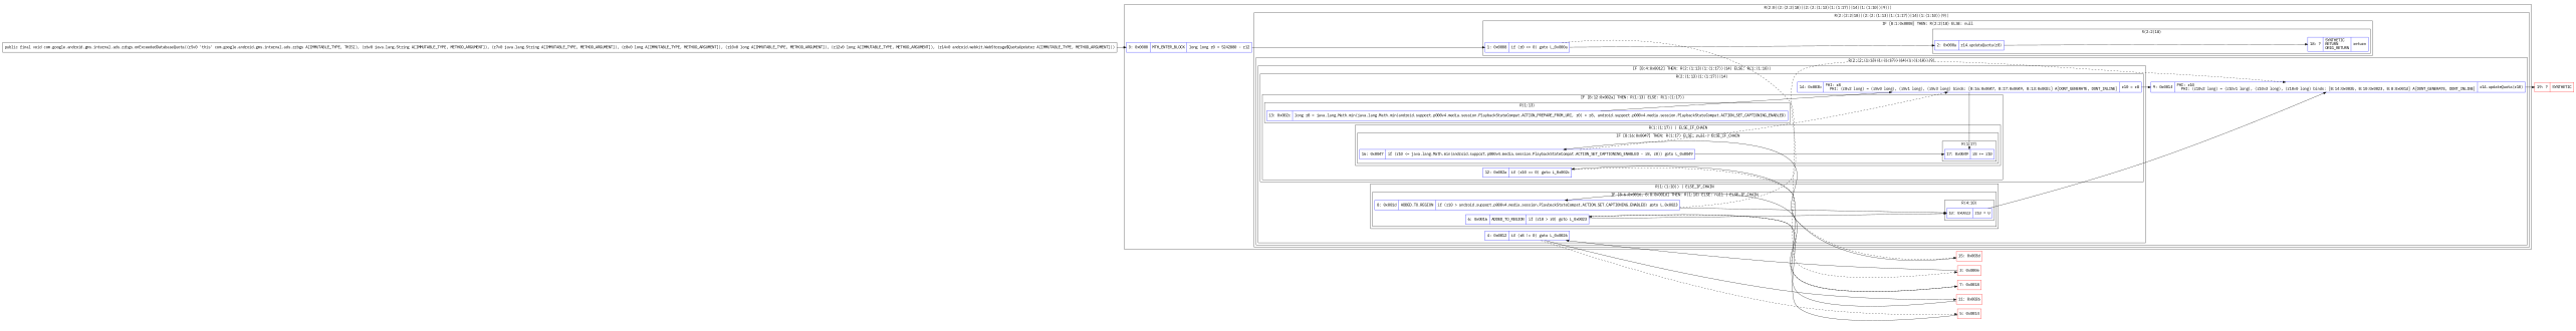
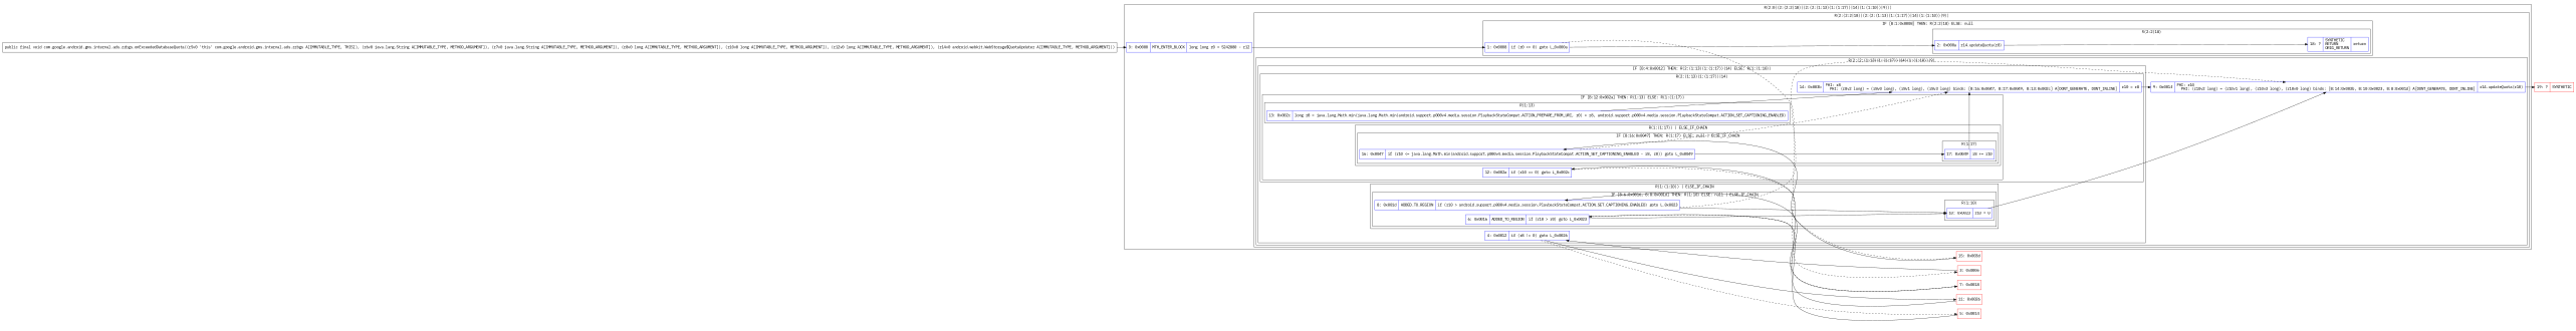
  digraph {
    fontname="IBM Plex Mono"
    rankdir=LR
    node [color=blue fontname="IBM Plex Mono" shape=record]
    edge [fontname="IBM Plex Mono"]
    n1 [label="{2\:\ 0x000a|r14.updateQuota(r8)\l}"]
    n2 [label="{18\:\ ?|SYNTHETIC\lRETURN\lORIG_RETURN\l|return\l}"]
    n3 [label="{1\:\ 0x0008|if (r0 \<= 0) goto L_0x000a\l}"]
    n4 [label="{13\:\ 0x002c|long r8 = java.lang.Math.min(java.lang.Math.min(android.support.p000v4.media.session.PlaybackStateCompat.ACTION_PREPARE_FROM_URI, r0) + r8, android.support.p000v4.media.session.PlaybackStateCompat.ACTION_SET_CAPTIONING_ENABLED)\l}"]
    n5 [label="{17\:\ 0x0049|r8 += r10\l}"]
    n6 [label="{16\:\ 0x0047|if (r10 \<= java.lang.Math.min(android.support.p000v4.media.session.PlaybackStateCompat.ACTION_SET_CAPTIONING_ENABLED \- r8, r0)) goto L_0x0049\l}"]
    n7 [label="{12\:\ 0x002a|if (r10 == 0) goto L_0x002c\l}"]
    n8 [label="{14\:\ 0x003b|PHI: r8 \l  PHI: (r8v2 long) = (r8v0 long), (r8v1 long), (r8v3 long) binds: [B:16:0x0047, B:17:0x0049, B:13:0x002c] A[DONT_GENERATE, DONT_INLINE]\l|r10 = r8\l}"]
    n9 [label="{10\:\ 0x0023|r10 = 0\l}"]
    n10 [label="{6\:\ 0x0016|ADDED_TO_REGION\l|if (r10 \> r0) goto L_0x0023\l}"]
    n11 [label="{8\:\ 0x001d|ADDED_TO_REGION\l|if (r10 \> android.support.p000v4.media.session.PlaybackStateCompat.ACTION_SET_CAPTIONING_ENABLED) goto L_0x0023\l}"]
    n12 [label="{4\:\ 0x0012|if (r8 != 0) goto L_0x0026\l}"]
    n13 [label="{9\:\ 0x001f|PHI: r10 \l  PHI: (r10v2 long) = (r10v1 long), (r10v3 long), (r10v0 long) binds: [B:14:0x003b, B:10:0x0023, B:8:0x001d] A[DONT_GENERATE, DONT_INLINE]\l|r14.updateQuota(r10)\l}"]
    n14 [label="{0\:\ 0x0000|MTH_ENTER_BLOCK\l|long long r0 = 5242880 \- r12\l}"]
    n15 [color=red label="{3\:\ 0x000e}"]
    n16 [color=red label="{15\:\ 0x003d}"]
    n17 [color=red label="{7\:\ 0x0018}"]
    n18 [color=red label="{5\:\ 0x0014}"]
    n19 [color=red label="{11\:\ 0x0026}"]
    n20 [color=red label="{19\:\ ?|SYNTHETIC\l}"]
    n21 [label="{public final void com.google.android.gms.internal.ads.zzbgs.onExceededDatabaseQuota((r5v0 'this' com.google.android.gms.internal.ads.zzbgs A[IMMUTABLE_TYPE, THIS]), (r6v0 java.lang.String A[IMMUTABLE_TYPE, METHOD_ARGUMENT]), (r7v0 java.lang.String A[IMMUTABLE_TYPE, METHOD_ARGUMENT]), (r8v0 long A[IMMUTABLE_TYPE, METHOD_ARGUMENT]), (r10v0 long A[IMMUTABLE_TYPE, METHOD_ARGUMENT]), (r12v0 long A[IMMUTABLE_TYPE, METHOD_ARGUMENT]), (r14v0 android.webkit.WebStorage$QuotaUpdater A[IMMUTABLE_TYPE, METHOD_ARGUMENT])) }" color=""]
    subgraph cluster_1 {
      label="R(2:0|(2:(2:2|18)|(2:(2:(1:13)(1:(1:17))|14)(1:(1:10))|9)))"
      n14
      subgraph cluster_2 {
        label="R(2:(2:2|18)|(2:(2:(1:13)(1:(1:17))|14)(1:(1:10))|9))"
        subgraph cluster_3 {
          label="IF [B:1:0x0008] THEN: R(2:2|18) ELSE: null"
          n3
          subgraph cluster_4 {
            label="R(2:2|18)"
            n1
            n2
          }
        }
        subgraph cluster_5 {
          label="R(2:(2:(1:13)(1:(1:17))|14)(1:(1:10))|9)"
          n13
          subgraph cluster_6 {
            label="IF [B:4:0x0012] THEN: R(2:(1:13)(1:(1:17))|14) ELSE: R(1:(1:10))"
            n12
            subgraph cluster_7 {
              label="R(2:(1:13)(1:(1:17))|14)"
              n8
              subgraph cluster_8 {
                label="IF [B:12:0x002a] THEN: R(1:13) ELSE: R(1:(1:17))"
                n7
                subgraph cluster_9 {
                  label="R(1:13)"
                  n4
                }
                subgraph cluster_10 {
                  label="R(1:(1:17)) | ELSE_IF_CHAIN\l"
                  subgraph cluster_11 {
                    label="IF [B:16:0x0047] THEN: R(1:17) ELSE: null | ELSE_IF_CHAIN\l"
                    n6
                    subgraph cluster_12 {
                      label="R(1:17)"
                      n5
                    }
                  }
                }
              }
            }
            subgraph cluster_13 {
              label="R(1:(1:10)) | ELSE_IF_CHAIN\l"
              subgraph cluster_14 {
                label="IF [B:6:0x0016, B:8:0x001d] THEN: R(1:10) ELSE: null | ELSE_IF_CHAIN\l"
                n10
                n11
                subgraph cluster_15 {
-                 label="R(4:10)"
+                 label="R(1:10)"
                  n9
                }
              }
            }
          }
        }
      }
    }
    n1 -> n2
    n3 -> n1
    n3 -> n15 [style=dashed]
    n4 -> n8
-   n8 -> n5
+   n5 -> n8
    n6 -> n5
    n6 -> n8 [style=dashed]
    n7 -> n16 [style=dashed]
    n8 -> n13
    n9 -> n13
    n10 -> n9
    n10 -> n17 [style=dashed]
    n11 -> n9
    n11 -> n13 [style=dashed]
    n12 -> n18 [style=dashed]
    n12 -> n19
    n13 -> n20
    n14 -> n3
    n15 -> n12
    n16 -> n6
    n17 -> n11
    n18 -> n10
    n19 -> n7
    n21 -> n14
  }
